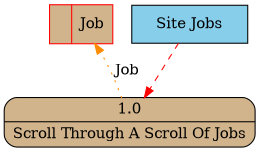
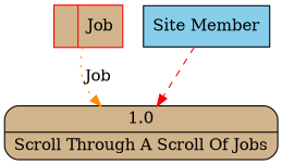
  digraph {
    node [fillcolor=tan style=filled]
    n1 [color=red label="<f0>  |<f1> Job " shape=record]
-   n2 [fillcolor=skyblue label="Site Jobs" shape=box]
+   n2 [fillcolor=skyblue label="Site Member" shape=box]
    n3 [label="{<f0> 1.0|<f1> Scroll Through A Scroll Of Jobs }" shape=Mrecord]
    n2 -> n3 [color=red style=dashed]
-   n3 -> n1 [color=darkorange label=Job style=dotted]
+   n1 -> n3 [color=darkorange label=Job style=dotted]
  }
